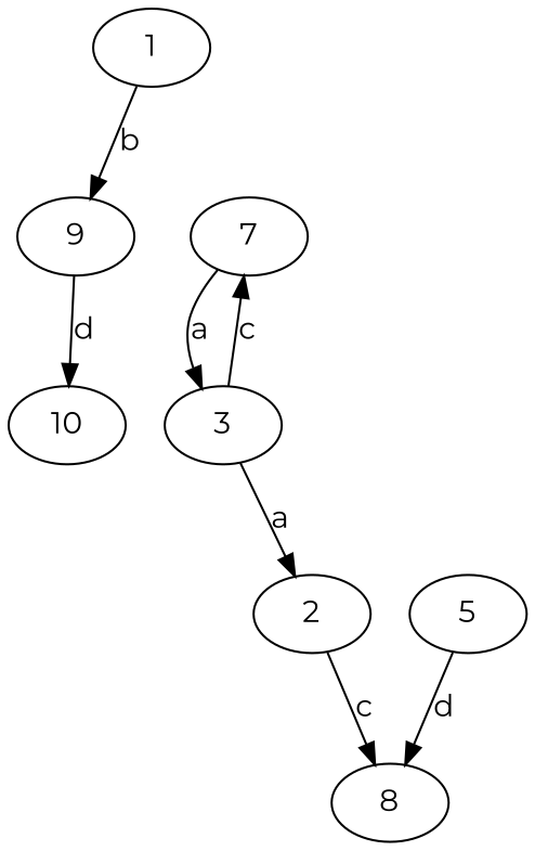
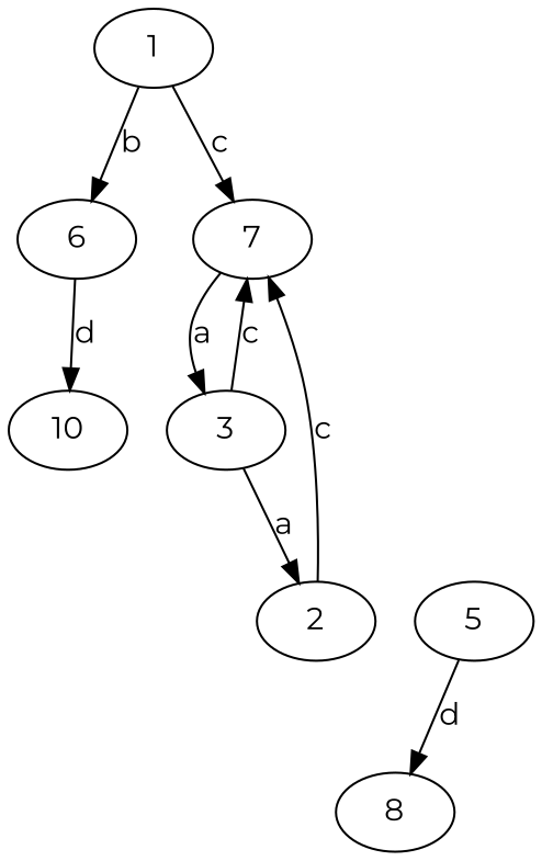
  strict digraph {
    fontname=Montserrat
    node [fontname=Montserrat]
    edge [fontname=Montserrat]
    1
-   6 [label=9]
+   6
    7
    10
    3
    2
    n7 [label=5]
    8
    1 -> 6 [label=b]
+   1 -> 7 [label=c]
    6 -> 10 [label=d]
    7 -> 3 [label=a]
    3 -> 7 [label=c]
    3 -> 2 [label=a]
-   2 -> 8 [label=c]
+   2 -> 7 [label=c]
    n7 -> 8 [label=d]
  }
